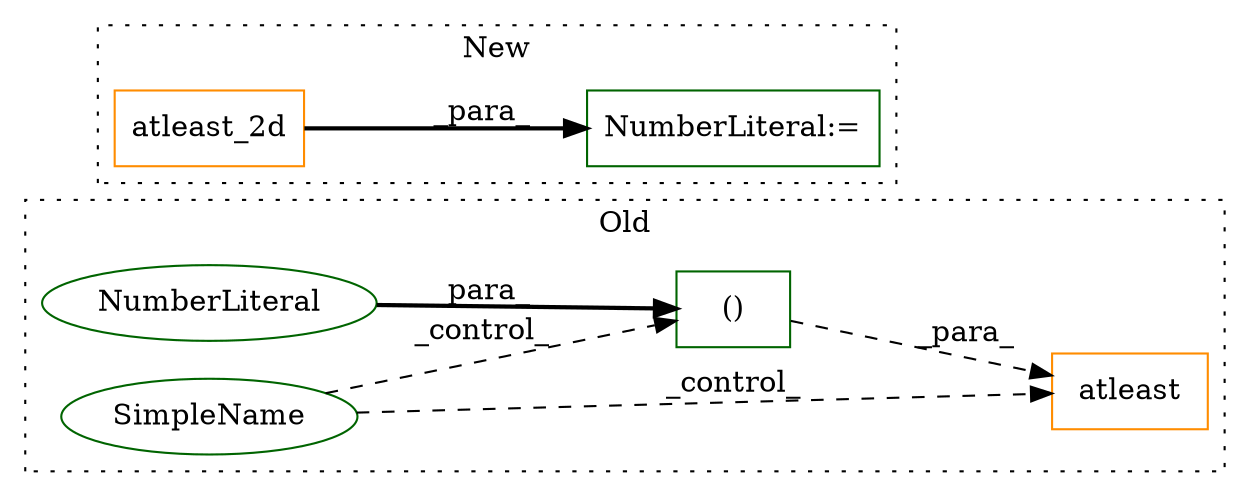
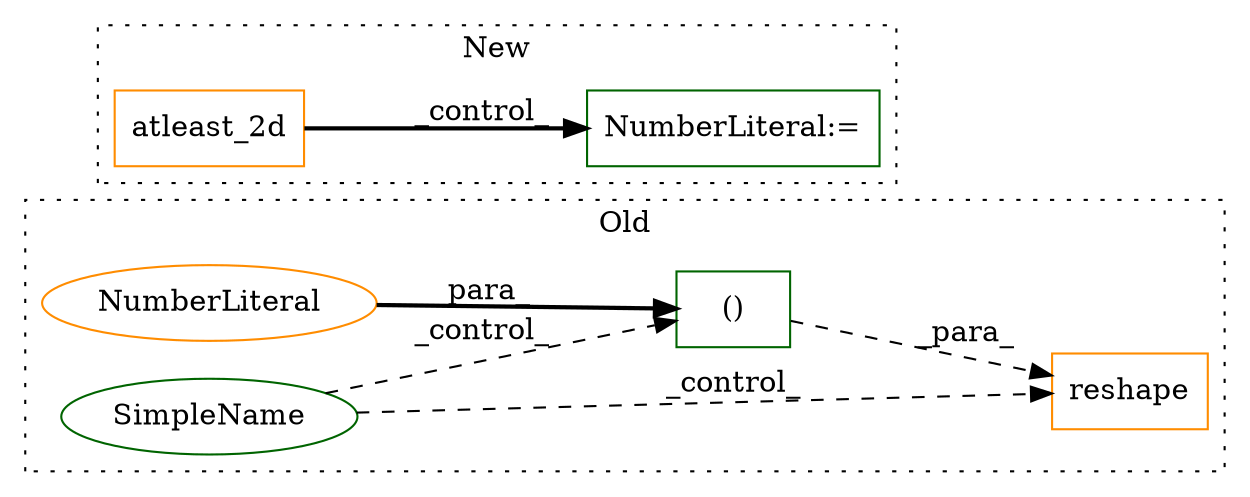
  digraph {
    fontname="DejaVu Serif"
    rankdir=LR
    node [a=32 color=darkorange fontname="DejaVu Serif" l=1 s=1421 shape=box]
    edge [fontname="DejaVu Serif" style=dashed]
-   n1 [l="8,2" label=atleast s="1385,1436"]
+   n1 [l="8,2" label=reshape s="1385,1436"]
    n2 [a=106 color=darkgreen l=15 label="()"]
-   n3 [a=34 color=darkgreen label=NumberLiteral shape=ellipse]
+   n3 [a=34 label=NumberLiteral shape=ellipse]
    n4 [a=42 color=darkgreen label=SimpleName shape=ellipse l="" s=""]
    n5 [l="11,1" label=atleast_2d s="1238,1251"]
    n6 [a=7 color=darkgreen label="NumberLiteral:=" s=1231]
    subgraph cluster_1 {
      label=Old
      style=dotted
      n1
      n2
      n3
      n4
    }
    subgraph cluster_2 {
      label=New
      style=dotted
      n5
      n6
    }
    n2 -> n1 [label=_para_]
    n3 -> n2 [label=_para_ style=bold]
    n4 -> n1 [label=_control_]
    n4 -> n2 [label=_control_]
-   n5 -> n6 [label=_para_ style=bold]
+   n5 -> n6 [label=_control_ style=bold]
  }
